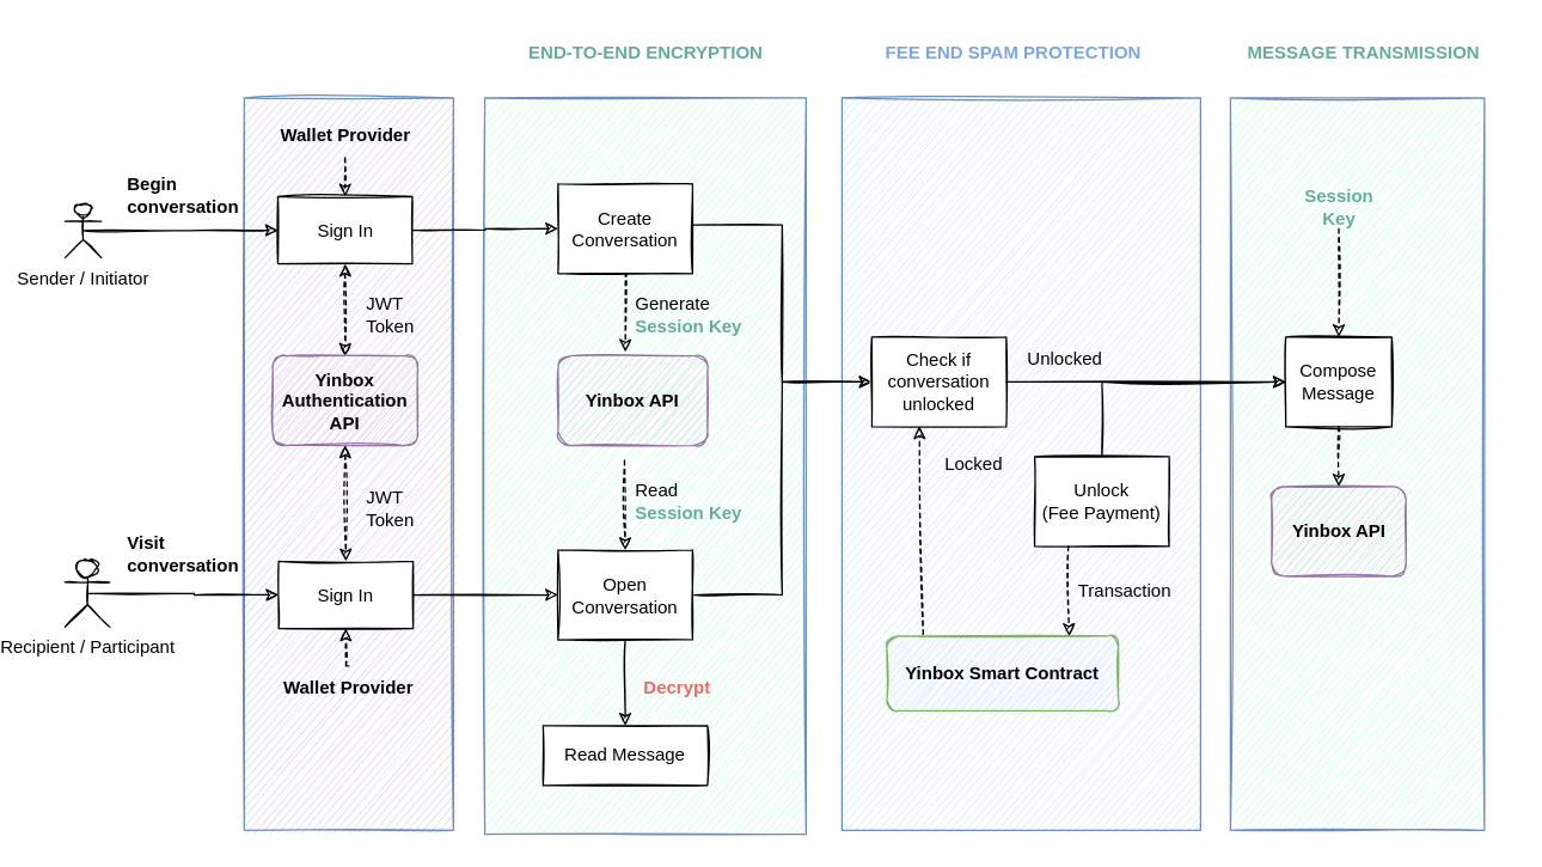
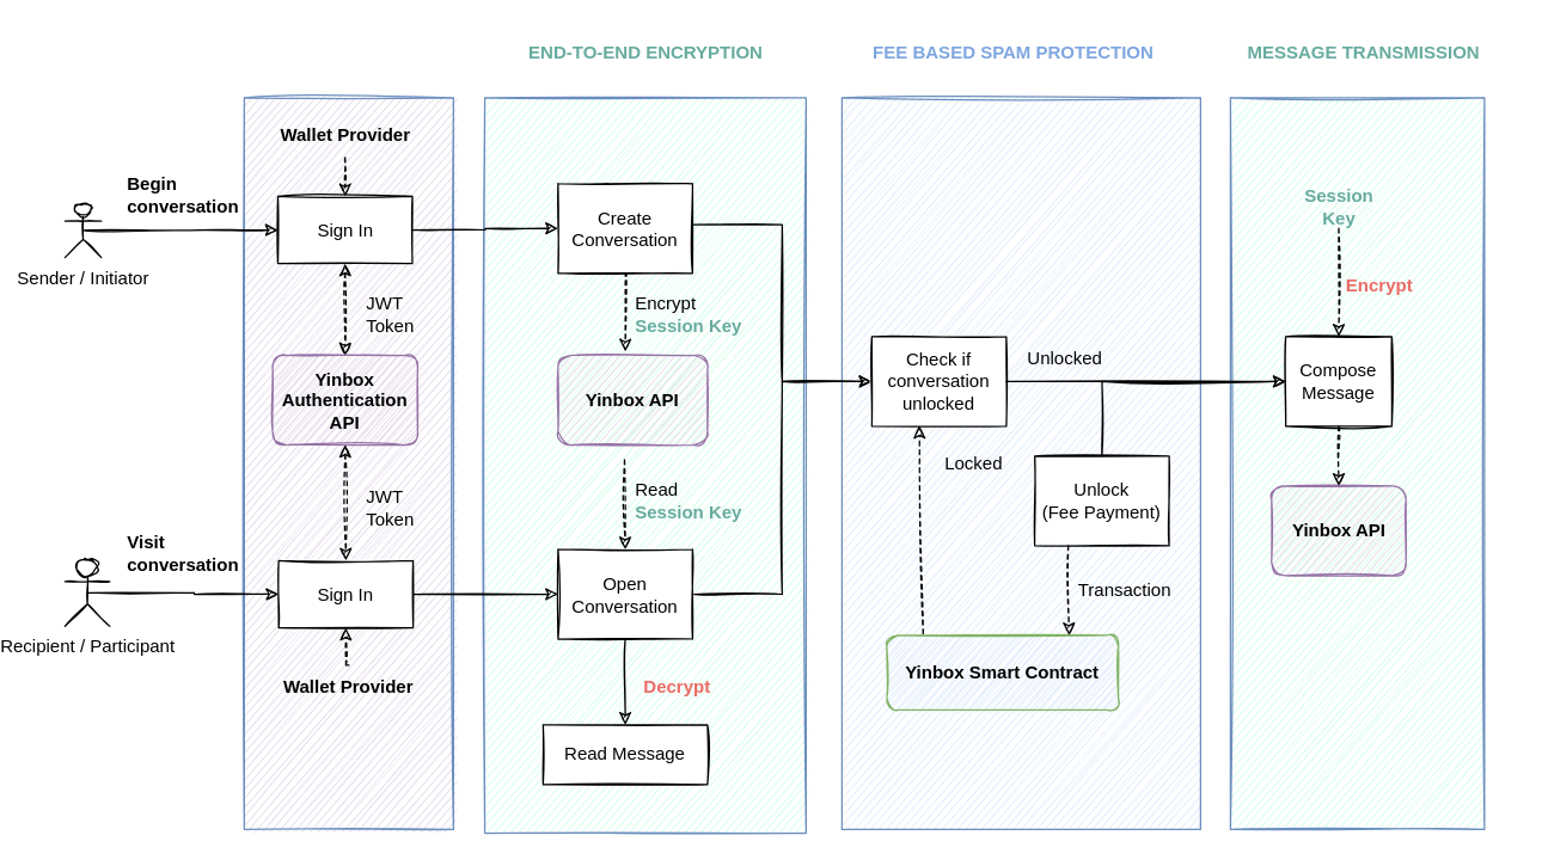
  <mxCell id="0" />
  <mxCell id="1" parent="0" />
  <mxCell id="2" value="" style="rounded=0;whiteSpace=wrap;html=1;fillColor=#E1D5E7;strokeColor=#6c8ebf;sketch=1;" vertex="1" parent="1"><mxGeometry x="140" y="65" width="140" height="490" as="geometry" /></mxCell>
  <mxCell id="3" value="" style="rounded=0;whiteSpace=wrap;html=1;fillColor=#CCFFE6;strokeColor=#6c8ebf;sketch=1;" vertex="1" parent="1"><mxGeometry x="800" y="65" width="170" height="490" as="geometry" /></mxCell>
  <mxCell id="4" value="" style="rounded=0;whiteSpace=wrap;html=1;fillColor=#dae8fc;strokeColor=#6c8ebf;sketch=1;" parent="1" vertex="1"><mxGeometry x="540" y="65" width="240" height="490" as="geometry" /></mxCell>
  <mxCell id="5" value="" style="rounded=0;whiteSpace=wrap;html=1;fillColor=#CCFFE6;strokeColor=#6c8ebf;sketch=1;" parent="1" vertex="1"><mxGeometry x="301" y="65" width="215" height="492.5" as="geometry" /></mxCell>
  <mxCell id="6" style="edgeStyle=orthogonalEdgeStyle;rounded=0;orthogonalLoop=1;jettySize=auto;html=1;exitX=0.5;exitY=0.5;exitDx=0;exitDy=0;exitPerimeter=0;entryX=0;entryY=0.5;entryDx=0;entryDy=0;sketch=1;" parent="1" source="7" target="34" edge="1"><mxGeometry relative="1" as="geometry"><mxPoint x="90" y="90" as="targetPoint" /></mxGeometry></mxCell>
  <mxCell id="7" value="Sender / Initiator" style="shape=umlActor;verticalLabelPosition=bottom;verticalAlign=top;html=1;outlineConnect=0;sketch=1;" parent="1" vertex="1"><mxGeometry x="20" y="135.5" width="24.33" height="36.5" as="geometry" /></mxCell>
  <mxCell id="8" value="Begin conversation" style="text;html=1;strokeColor=none;fillColor=none;align=left;verticalAlign=middle;whiteSpace=wrap;rounded=0;sketch=1;fontStyle=1" parent="1" vertex="1"><mxGeometry x="60" y="115" width="60" height="30" as="geometry" /></mxCell>
  <mxCell id="9" value="Compose Message" style="rounded=0;whiteSpace=wrap;html=1;sketch=1;" parent="1" vertex="1"><mxGeometry x="837" y="225" width="71" height="60" as="geometry" /></mxCell>
  <mxCell id="10" value="Yinbox API" style="rounded=1;whiteSpace=wrap;html=1;fillColor=#e1d5e7;strokeColor=#9673a6;sketch=1;fontStyle=1" parent="1" vertex="1"><mxGeometry x="827.5" y="325" width="90" height="60" as="geometry" /></mxCell>
  <mxCell id="11" value="Yinbox Smart Contract" style="rounded=1;whiteSpace=wrap;html=1;fillColor=#dae8fc;strokeColor=#82b366;sketch=1;fontStyle=1;" parent="1" vertex="1"><mxGeometry x="570" y="425" width="155" height="50" as="geometry" /></mxCell>
  <mxCell id="12" style="edgeStyle=orthogonalEdgeStyle;rounded=0;orthogonalLoop=1;jettySize=auto;html=1;exitX=0.5;exitY=0.5;exitDx=0;exitDy=0;exitPerimeter=0;entryX=0;entryY=0.5;entryDx=0;entryDy=0;sketch=1;" edge="1" parent="1" source="13" target="45"><mxGeometry relative="1" as="geometry" /></mxCell>
  <mxCell id="13" value="Recipient / Participant" style="shape=umlActor;verticalLabelPosition=bottom;verticalAlign=top;html=1;outlineConnect=0;sketch=1;" parent="1" vertex="1"><mxGeometry x="20" y="374" width="30" height="45" as="geometry" /></mxCell>
  <mxCell id="14" value="" style="endArrow=classic;html=1;rounded=0;dashed=1;sketch=1;" parent="1" edge="1"><mxGeometry width="50" height="50" relative="1" as="geometry"><mxPoint x="395" y="127.5" as="sourcePoint" /><mxPoint x="395" y="235" as="targetPoint" /></mxGeometry></mxCell>
  <mxCell id="15" style="edgeStyle=orthogonalEdgeStyle;rounded=0;orthogonalLoop=1;jettySize=auto;html=1;exitX=1;exitY=0.5;exitDx=0;exitDy=0;entryX=0;entryY=0.5;entryDx=0;entryDy=0;sketch=1;" parent="1" source="16" target="28" edge="1"><mxGeometry relative="1" as="geometry"><mxPoint x="520" y="275" as="targetPoint" /><Array as="points"><mxPoint x="500" y="397" /><mxPoint x="500" y="255" /></Array></mxGeometry></mxCell>
  <mxCell id="16" value="Open Conversation" style="rounded=0;whiteSpace=wrap;html=1;sketch=1;" parent="1" vertex="1"><mxGeometry x="350" y="367.5" width="90" height="60" as="geometry" /></mxCell>
  <mxCell id="17" value="Read Message" style="rounded=0;whiteSpace=wrap;html=1;sketch=1;" parent="1" vertex="1"><mxGeometry x="340" y="485" width="110" height="40" as="geometry" /></mxCell>
  <mxCell id="18" style="edgeStyle=orthogonalEdgeStyle;rounded=0;orthogonalLoop=1;jettySize=auto;html=1;exitX=1;exitY=0.5;exitDx=0;exitDy=0;entryX=0;entryY=0.5;entryDx=0;entryDy=0;sketch=1;" parent="1" source="19" target="28" edge="1"><mxGeometry relative="1" as="geometry"><mxPoint x="530" y="235" as="targetPoint" /><Array as="points"><mxPoint x="440" y="150" /><mxPoint x="500" y="150" /><mxPoint x="500" y="255" /></Array></mxGeometry></mxCell>
  <mxCell id="19" value="Create Conversation" style="rounded=0;whiteSpace=wrap;html=1;sketch=1;" parent="1" vertex="1"><mxGeometry x="350" y="122.5" width="90" height="60" as="geometry" /></mxCell>
  <mxCell id="20" value="Yinbox API" style="rounded=1;whiteSpace=wrap;html=1;fillColor=#e1d5e7;strokeColor=#9673a6;sketch=1;fontStyle=1" parent="1" vertex="1"><mxGeometry x="350" y="237.5" width="100" height="60" as="geometry" /></mxCell>
  <mxCell id="21" value="Visit conversation" style="text;html=1;strokeColor=none;fillColor=none;align=left;verticalAlign=middle;whiteSpace=wrap;rounded=0;sketch=1;fontStyle=1" parent="1" vertex="1"><mxGeometry x="60" y="355" width="60" height="30" as="geometry" /></mxCell>
  <mxCell id="22" style="edgeStyle=orthogonalEdgeStyle;rounded=0;orthogonalLoop=1;jettySize=auto;html=1;exitX=1;exitY=0.5;exitDx=0;exitDy=0;entryX=0;entryY=0.5;entryDx=0;entryDy=0;sketch=1;" parent="1" edge="1" target="19" source="34"><mxGeometry relative="1" as="geometry"><mxPoint x="162.5" y="165" as="sourcePoint" /><mxPoint x="327.5" y="165" as="targetPoint" /></mxGeometry></mxCell>
- <mxCell id="23" value="Generate &lt;b&gt;&lt;font color=&quot;#67ab9f&quot;&gt;Session Key&lt;/font&gt;&lt;/b&gt;" style="text;html=1;strokeColor=none;fillColor=none;align=left;verticalAlign=middle;whiteSpace=wrap;rounded=0;sketch=1;" parent="1" vertex="1"><mxGeometry x="400" y="195" width="75" height="30" as="geometry" /></mxCell>
+ <mxCell id="23" value="Encrypt &lt;b&gt;&lt;font color=&quot;#67ab9f&quot;&gt;Session Key&lt;/font&gt;&lt;/b&gt;" style="text;html=1;strokeColor=none;fillColor=none;align=left;verticalAlign=middle;whiteSpace=wrap;rounded=0;sketch=1;" parent="1" vertex="1"><mxGeometry x="400" y="195" width="75" height="30" as="geometry" /></mxCell>
  <mxCell id="24" value="Read &lt;b&gt;&lt;font color=&quot;#67ab9f&quot;&gt;Session Key&lt;/font&gt;&lt;/b&gt;" style="text;html=1;strokeColor=none;fillColor=none;align=left;verticalAlign=middle;whiteSpace=wrap;rounded=0;sketch=1;" parent="1" vertex="1"><mxGeometry x="400" y="320" width="75" height="30" as="geometry" /></mxCell>
  <mxCell id="25" value="" style="endArrow=classic;html=1;rounded=0;dashed=1;entryX=0.5;entryY=0;entryDx=0;entryDy=0;sketch=1;" parent="1" edge="1" target="16"><mxGeometry width="50" height="50" relative="1" as="geometry"><mxPoint x="394.5" y="307.5" as="sourcePoint" /><mxPoint x="395" y="387.5" as="targetPoint" /></mxGeometry></mxCell>
  <mxCell id="26" style="edgeStyle=orthogonalEdgeStyle;rounded=0;orthogonalLoop=1;jettySize=auto;html=1;exitX=0.5;exitY=1;exitDx=0;exitDy=0;entryX=0.5;entryY=0;entryDx=0;entryDy=0;sketch=1;" parent="1" source="16" target="17" edge="1"><mxGeometry relative="1" as="geometry"><mxPoint x="385" y="467.5" as="sourcePoint" /><mxPoint x="430" y="467.5" as="targetPoint" /></mxGeometry></mxCell>
  <mxCell id="27" value="&lt;font color=&quot;#ea6b66&quot;&gt;Decrypt&lt;/font&gt;" style="text;html=1;strokeColor=none;fillColor=none;align=center;verticalAlign=middle;whiteSpace=wrap;rounded=0;fontStyle=1;labelBackgroundColor=none;sketch=1;" parent="1" vertex="1"><mxGeometry x="400" y="445" width="60" height="30" as="geometry" /></mxCell>
  <mxCell id="28" value="Check if conversation unlocked" style="rounded=0;whiteSpace=wrap;html=1;sketch=1;" parent="1" vertex="1"><mxGeometry x="560" y="225" width="90" height="60" as="geometry" /></mxCell>
  <mxCell id="29" style="edgeStyle=orthogonalEdgeStyle;rounded=0;orthogonalLoop=1;jettySize=auto;html=1;exitX=0.5;exitY=0;exitDx=0;exitDy=0;entryX=0;entryY=0.5;entryDx=0;entryDy=0;sketch=1;" parent="1" source="30" target="9" edge="1"><mxGeometry relative="1" as="geometry" /></mxCell>
  <mxCell id="30" value="Unlock&lt;br&gt;(Fee Payment)" style="rounded=0;whiteSpace=wrap;html=1;sketch=1;" parent="1" vertex="1"><mxGeometry x="669" y="305" width="90" height="60" as="geometry" /></mxCell>
  <mxCell id="31" value="Unlocked" style="text;html=1;strokeColor=none;fillColor=none;align=center;verticalAlign=middle;whiteSpace=wrap;rounded=0;sketch=1;" parent="1" vertex="1"><mxGeometry x="649" y="225" width="81" height="30" as="geometry" /></mxCell>
  <mxCell id="32" style="edgeStyle=orthogonalEdgeStyle;rounded=0;orthogonalLoop=1;jettySize=auto;html=1;exitX=1;exitY=0.5;exitDx=0;exitDy=0;entryX=0;entryY=0.5;entryDx=0;entryDy=0;sketch=1;" parent="1" target="9" edge="1" source="28"><mxGeometry relative="1" as="geometry"><mxPoint x="693" y="254.5" as="sourcePoint" /><mxPoint x="774" y="254.5" as="targetPoint" /></mxGeometry></mxCell>
+ <mxCell id="33" value="&lt;b&gt;&lt;font color=&quot;#ea6b66&quot;&gt;Encrypt&lt;/font&gt;&lt;/b&gt;" style="text;html=1;strokeColor=none;fillColor=none;align=center;verticalAlign=middle;whiteSpace=wrap;rounded=0;sketch=1;" parent="1" vertex="1"><mxGeometry x="870" y="176" width="60" height="30" as="geometry" /></mxCell>
  <mxCell id="34" value="Sign In" style="rounded=0;whiteSpace=wrap;html=1;sketch=1;" vertex="1" parent="1"><mxGeometry x="162.5" y="131" width="90" height="45" as="geometry" /></mxCell>
  <mxCell id="35" value="Yinbox Authentication&lt;br&gt;API" style="rounded=1;whiteSpace=wrap;html=1;fillColor=#e1d5e7;strokeColor=#9673a6;sketch=1;fontStyle=1" vertex="1" parent="1"><mxGeometry x="159" y="237.5" width="97" height="60" as="geometry" /></mxCell>
- <mxCell id="36" value="FEE END SPAM PROTECTION" style="text;html=1;strokeColor=none;fillColor=none;align=center;verticalAlign=middle;whiteSpace=wrap;rounded=0;fontStyle=1;sketch=1;fontColor=#7EA6E0;" vertex="1" parent="1"><mxGeometry x="557" y="20" width="196" height="30" as="geometry" /></mxCell>
+ <mxCell id="36" value="FEE BASED SPAM PROTECTION" style="text;html=1;strokeColor=none;fillColor=none;align=center;verticalAlign=middle;whiteSpace=wrap;rounded=0;fontStyle=1;sketch=1;fontColor=#7EA6E0;" vertex="1" parent="1"><mxGeometry x="557" y="20" width="196" height="30" as="geometry" /></mxCell>
  <mxCell id="37" value="END-TO-END ENCRYPTION" style="text;html=1;strokeColor=none;fillColor=none;align=center;verticalAlign=middle;whiteSpace=wrap;rounded=0;fontStyle=1;sketch=1;fontColor=#67AB9F;" vertex="1" parent="1"><mxGeometry x="323.5" y="20" width="170" height="30" as="geometry" /></mxCell>
  <mxCell id="38" value="&lt;b&gt;&lt;font color=&quot;#67ab9f&quot;&gt;Session Key&lt;/font&gt;&lt;/b&gt;" style="text;html=1;strokeColor=none;fillColor=none;align=center;verticalAlign=middle;whiteSpace=wrap;rounded=0;sketch=1;" vertex="1" parent="1"><mxGeometry x="842.5" y="122.5" width="60" height="30" as="geometry" /></mxCell>
  <mxCell id="39" value="" style="endArrow=classic;html=1;rounded=0;dashed=1;entryX=0.5;entryY=0;entryDx=0;entryDy=0;exitX=0.5;exitY=1;exitDx=0;exitDy=0;sketch=1;" edge="1" parent="1" source="38" target="9"><mxGeometry width="50" height="50" relative="1" as="geometry"><mxPoint x="824" y="195" as="sourcePoint" /><mxPoint x="824.44" y="225" as="targetPoint" /></mxGeometry></mxCell>
  <mxCell id="40" value="MESSAGE TRANSMISSION" style="text;html=1;strokeColor=none;fillColor=none;align=center;verticalAlign=middle;whiteSpace=wrap;rounded=0;fontStyle=1;sketch=1;fontColor=#67AB9F;" vertex="1" parent="1"><mxGeometry x="792" y="20" width="195" height="30" as="geometry" /></mxCell>
  <mxCell id="41" value="" style="endArrow=classic;html=1;rounded=0;dashed=1;entryX=0.353;entryY=0.996;entryDx=0;entryDy=0;exitX=0.157;exitY=-0.023;exitDx=0;exitDy=0;exitPerimeter=0;entryPerimeter=0;sketch=1;" edge="1" parent="1" source="11" target="28"><mxGeometry width="50" height="50" relative="1" as="geometry"><mxPoint x="590" y="315" as="sourcePoint" /><mxPoint x="590" y="415" as="targetPoint" /></mxGeometry></mxCell>
  <mxCell id="42" value="Locked" style="text;html=1;strokeColor=none;fillColor=none;align=center;verticalAlign=middle;whiteSpace=wrap;rounded=0;sketch=1;" vertex="1" parent="1"><mxGeometry x="588" y="295" width="81" height="30" as="geometry" /></mxCell>
  <mxCell id="43" value="" style="endArrow=classic;html=1;rounded=0;dashed=1;exitX=0.25;exitY=1;exitDx=0;exitDy=0;sketch=1;" edge="1" parent="1" source="30"><mxGeometry width="50" height="50" relative="1" as="geometry"><mxPoint x="603.26" y="432.65" as="sourcePoint" /><mxPoint x="692" y="425" as="targetPoint" /></mxGeometry></mxCell>
  <mxCell id="44" value="Transaction" style="text;html=1;strokeColor=none;fillColor=none;align=center;verticalAlign=middle;whiteSpace=wrap;rounded=0;sketch=1;" vertex="1" parent="1"><mxGeometry x="689" y="380" width="81" height="30" as="geometry" /></mxCell>
  <mxCell id="45" value="Sign In" style="rounded=0;whiteSpace=wrap;html=1;sketch=1;" vertex="1" parent="1"><mxGeometry x="163" y="375" width="90" height="45" as="geometry" /></mxCell>
  <mxCell id="46" style="edgeStyle=orthogonalEdgeStyle;rounded=0;orthogonalLoop=1;jettySize=auto;html=1;exitX=1;exitY=0.5;exitDx=0;exitDy=0;entryX=0;entryY=0.5;entryDx=0;entryDy=0;sketch=1;" edge="1" parent="1" source="45" target="16"><mxGeometry relative="1" as="geometry"><mxPoint x="262.5" y="163.5" as="sourcePoint" /><mxPoint x="360" y="162.5" as="targetPoint" /></mxGeometry></mxCell>
  <mxCell id="47" style="edgeStyle=orthogonalEdgeStyle;rounded=0;orthogonalLoop=1;jettySize=auto;html=1;exitX=0.5;exitY=1;exitDx=0;exitDy=0;entryX=0.5;entryY=0;entryDx=0;entryDy=0;dashed=1;sketch=1;" edge="1" parent="1" source="48" target="34"><mxGeometry relative="1" as="geometry" /></mxCell>
  <mxCell id="48" value="Wallet Provider" style="text;html=1;strokeColor=none;fillColor=none;align=center;verticalAlign=middle;whiteSpace=wrap;rounded=0;fontStyle=1;sketch=1;" vertex="1" parent="1"><mxGeometry x="157.5" y="75" width="100" height="30" as="geometry" /></mxCell>
  <mxCell id="49" value="Wallet Provider" style="text;html=1;strokeColor=none;fillColor=none;align=center;verticalAlign=middle;whiteSpace=wrap;rounded=0;fontStyle=1;sketch=1;" vertex="1" parent="1"><mxGeometry y="445" width="100" height="30" as="geometry" x="160" /></mxCell>
  <mxCell id="50" style="edgeStyle=orthogonalEdgeStyle;rounded=0;orthogonalLoop=1;jettySize=auto;html=1;entryX=0.5;entryY=1;entryDx=0;entryDy=0;dashed=1;exitX=0.5;exitY=0;exitDx=0;exitDy=0;sketch=1;" edge="1" parent="1" source="49" target="45"><mxGeometry relative="1" as="geometry"><mxPoint x="210" y="435" as="sourcePoint" /><mxPoint x="214.47" y="375" as="targetPoint" /></mxGeometry></mxCell>
  <mxCell id="51" value="" style="endArrow=classic;startArrow=classic;html=1;rounded=0;exitX=0.5;exitY=1;exitDx=0;exitDy=0;entryX=0.5;entryY=0;entryDx=0;entryDy=0;dashed=1;sketch=1;" edge="1" parent="1" source="34" target="35"><mxGeometry width="50" height="50" relative="1" as="geometry"><mxPoint x="510" y="325" as="sourcePoint" /><mxPoint x="560" y="275" as="targetPoint" /></mxGeometry></mxCell>
  <mxCell id="52" value="" style="endArrow=classic;startArrow=classic;html=1;rounded=0;exitX=0.5;exitY=1;exitDx=0;exitDy=0;entryX=0.5;entryY=0;entryDx=0;entryDy=0;dashed=1;sketch=1;" edge="1" parent="1" source="35" target="45"><mxGeometry width="50" height="50" relative="1" as="geometry"><mxPoint x="204.72" y="297.5" as="sourcePoint" /><mxPoint x="204.72" y="359" as="targetPoint" /></mxGeometry></mxCell>
  <mxCell id="53" value="JWT Token" style="text;html=1;strokeColor=none;fillColor=none;align=left;verticalAlign=middle;whiteSpace=wrap;rounded=0;sketch=1;" vertex="1" parent="1"><mxGeometry x="220" y="195" width="60" height="30" as="geometry" /></mxCell>
  <mxCell id="54" value="JWT Token" style="text;html=1;strokeColor=none;fillColor=none;align=left;verticalAlign=middle;whiteSpace=wrap;rounded=0;sketch=1;" vertex="1" parent="1"><mxGeometry x="220" y="325" width="60" height="30" as="geometry" /></mxCell>
  <mxCell id="55" value="" style="endArrow=classic;html=1;rounded=0;dashed=1;entryX=0.5;entryY=0;entryDx=0;entryDy=0;exitX=0.5;exitY=1;exitDx=0;exitDy=0;sketch=1;" edge="1" parent="1" source="9" target="10"><mxGeometry width="50" height="50" relative="1" as="geometry"><mxPoint x="603.26" y="432.65" as="sourcePoint" /><mxPoint x="601.77" y="294.76" as="targetPoint" /></mxGeometry></mxCell>
